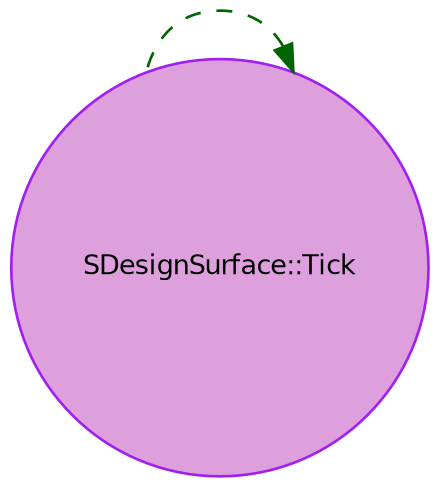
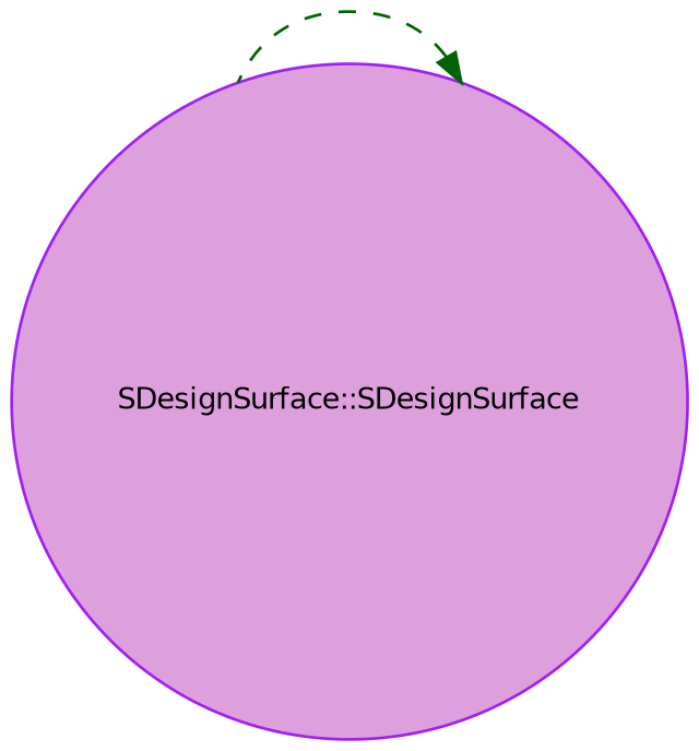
  digraph {
    rankdir=RL
-   n1 [color=purple fillcolor=plum fontcolor=black fontname=Helvetica fontsize=10 height=0.2 label="SDesignSurface::Tick" shape=circle style=filled width=0.4]
+   n1 [color=purple fillcolor=plum fontcolor=black fontname=Helvetica fontsize=10 height=0.2 label="SDesignSurface::SDesignSurface" shape=circle style=filled width=0.4]
    n1 -> n1 [color=darkgreen dir=back fontname=Helvetica fontsize=10 labelfontname=Helvetica labelfontsize=10 style=dashed]
  }
